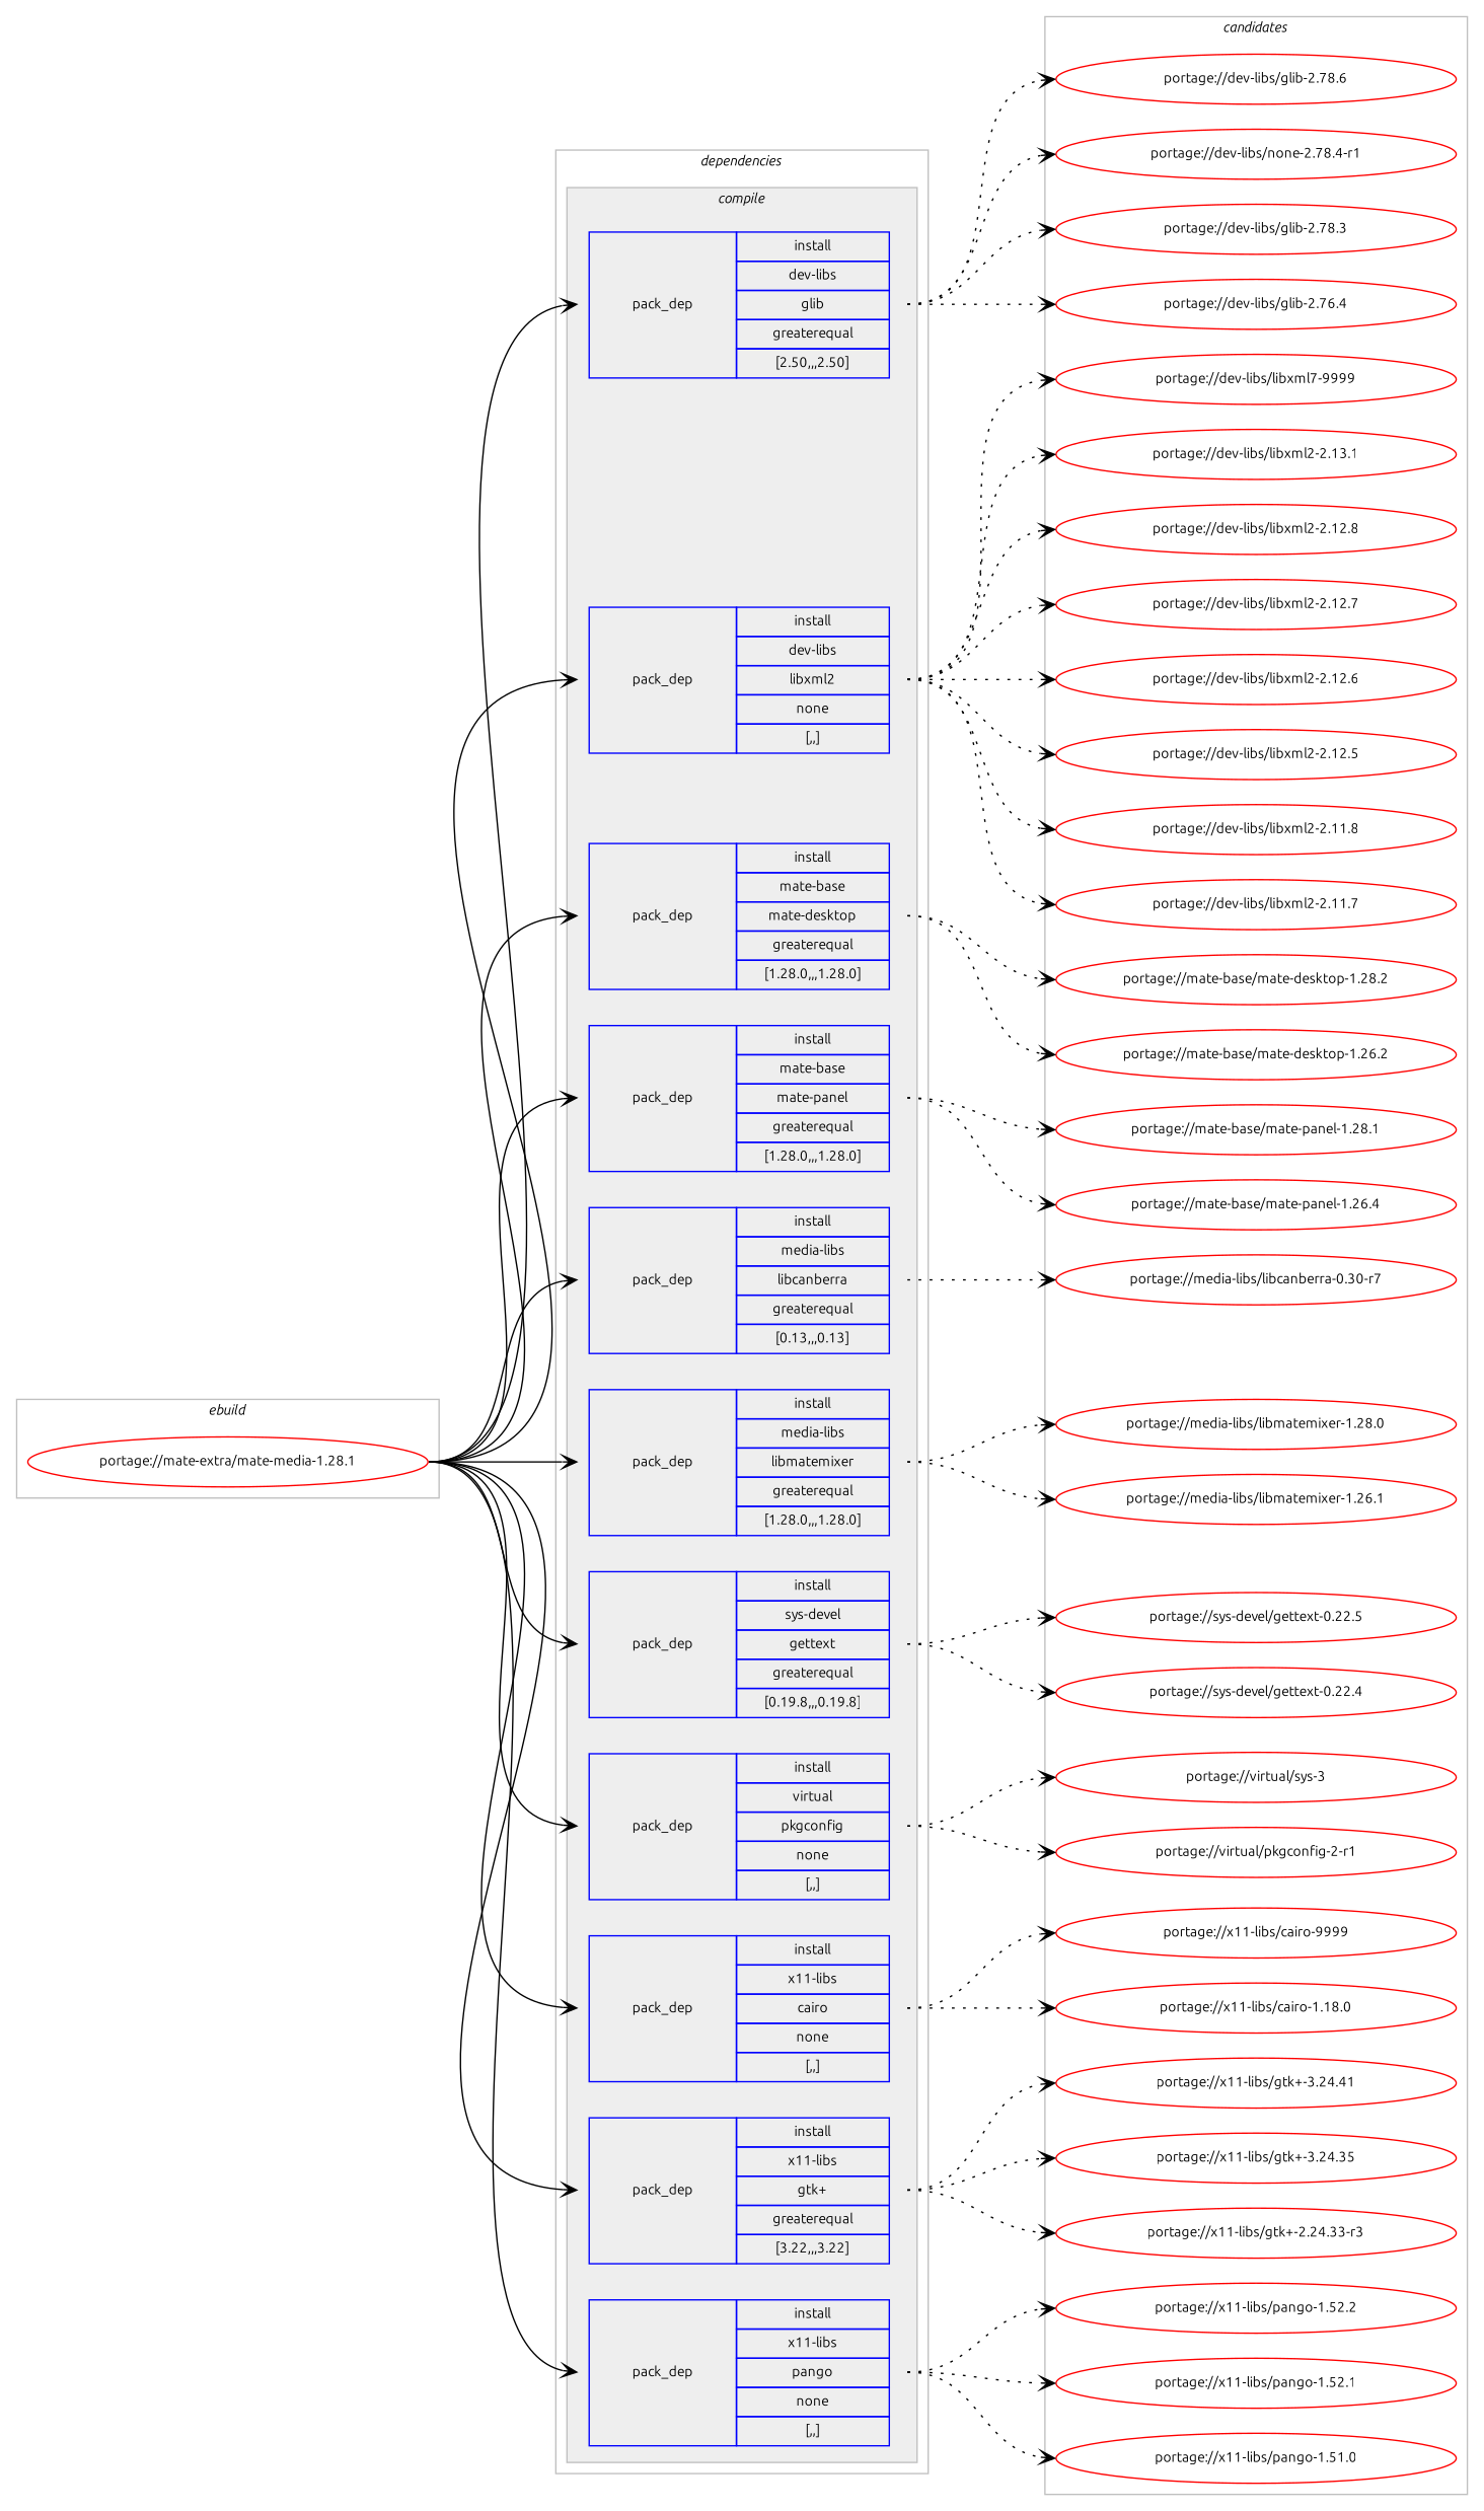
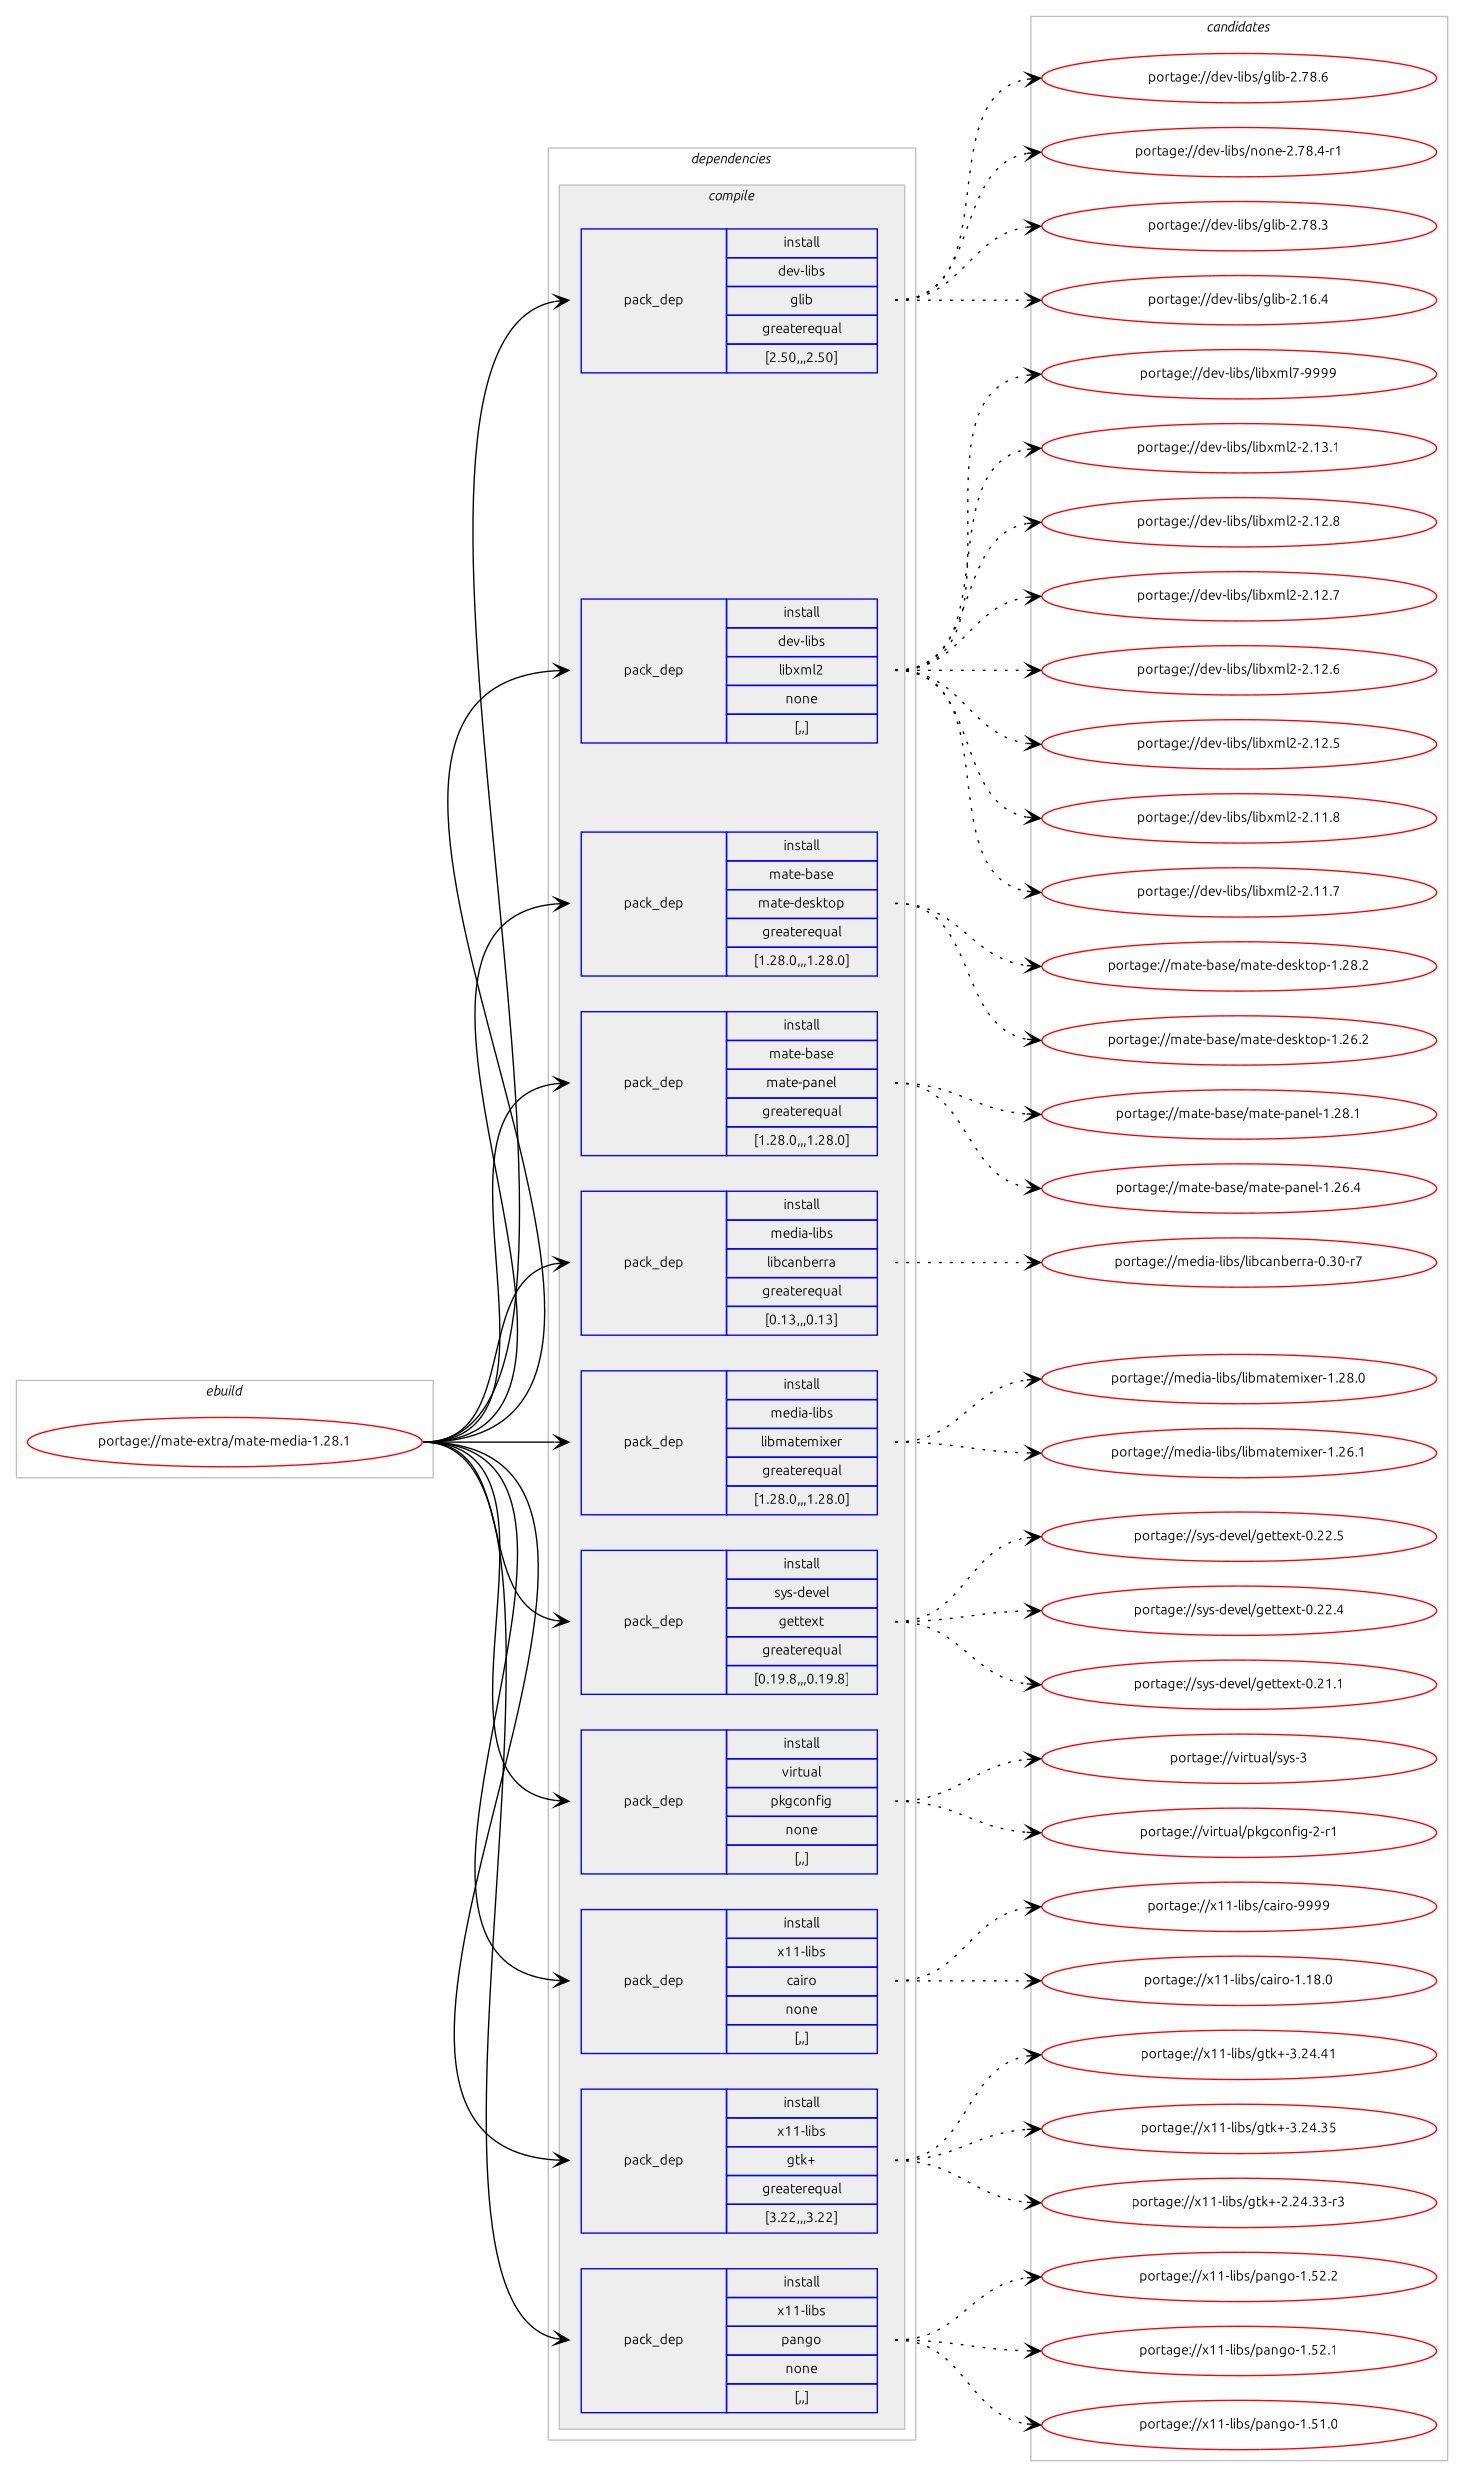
  digraph {
    compound=true
    concentrate=true
    fontname=Ubuntu
    fontsize=10
    newrank=true
    rankdir=LR
    ranksep=1.5
    node [color=red fontname=Ubuntu fontsize=10]
    edge [arrowhead=vee fontname=Ubuntu headport=w style=dotted tailport=e weight=100]
    n1 [label="portage://mate-extra/mate-media-1.28.1" width=4]
    n2 [color=blue label=<<TABLE BORDER="0" CELLBORDER="1" CELLSPACING="0" CELLPADDING="4" WIDTH="220"><TR><TD ROWSPAN="6" CELLPADDING="30">pack_dep</TD></TR><TR><TD WIDTH="110">install</TD></TR><TR><TD>dev-libs</TD></TR><TR><TD>glib</TD></TR><TR><TD>greaterequal</TD></TR><TR><TD>[2.50,,,2.50]</TD></TR></TABLE>> shape=none]
    n3 [color=blue label=<<TABLE BORDER="0" CELLBORDER="1" CELLSPACING="0" CELLPADDING="4" WIDTH="220"><TR><TD ROWSPAN="6" CELLPADDING="30">pack_dep</TD></TR><TR><TD WIDTH="110">install</TD></TR><TR><TD>dev-libs</TD></TR><TR><TD>libxml2</TD></TR><TR><TD>none</TD></TR><TR><TD>[,,]</TD></TR></TABLE>> shape=none]
    n4 [color=blue label=<<TABLE BORDER="0" CELLBORDER="1" CELLSPACING="0" CELLPADDING="4" WIDTH="220"><TR><TD ROWSPAN="6" CELLPADDING="30">pack_dep</TD></TR><TR><TD WIDTH="110">install</TD></TR><TR><TD>mate-base</TD></TR><TR><TD>mate-desktop</TD></TR><TR><TD>greaterequal</TD></TR><TR><TD>[1.28.0,,,1.28.0]</TD></TR></TABLE>> shape=none]
    n5 [color=blue label=<<TABLE BORDER="0" CELLBORDER="1" CELLSPACING="0" CELLPADDING="4" WIDTH="220"><TR><TD ROWSPAN="6" CELLPADDING="30">pack_dep</TD></TR><TR><TD WIDTH="110">install</TD></TR><TR><TD>mate-base</TD></TR><TR><TD>mate-panel</TD></TR><TR><TD>greaterequal</TD></TR><TR><TD>[1.28.0,,,1.28.0]</TD></TR></TABLE>> shape=none]
    n6 [color=blue label=<<TABLE BORDER="0" CELLBORDER="1" CELLSPACING="0" CELLPADDING="4" WIDTH="220"><TR><TD ROWSPAN="6" CELLPADDING="30">pack_dep</TD></TR><TR><TD WIDTH="110">install</TD></TR><TR><TD>media-libs</TD></TR><TR><TD>libcanberra</TD></TR><TR><TD>greaterequal</TD></TR><TR><TD>[0.13,,,0.13]</TD></TR></TABLE>> shape=none]
    n7 [color=blue label=<<TABLE BORDER="0" CELLBORDER="1" CELLSPACING="0" CELLPADDING="4" WIDTH="220"><TR><TD ROWSPAN="6" CELLPADDING="30">pack_dep</TD></TR><TR><TD WIDTH="110">install</TD></TR><TR><TD>media-libs</TD></TR><TR><TD>libmatemixer</TD></TR><TR><TD>greaterequal</TD></TR><TR><TD>[1.28.0,,,1.28.0]</TD></TR></TABLE>> shape=none]
    n8 [color=blue label=<<TABLE BORDER="0" CELLBORDER="1" CELLSPACING="0" CELLPADDING="4" WIDTH="220"><TR><TD ROWSPAN="6" CELLPADDING="30">pack_dep</TD></TR><TR><TD WIDTH="110">install</TD></TR><TR><TD>sys-devel</TD></TR><TR><TD>gettext</TD></TR><TR><TD>greaterequal</TD></TR><TR><TD>[0.19.8,,,0.19.8]</TD></TR></TABLE>> shape=none]
    n9 [color=blue label=<<TABLE BORDER="0" CELLBORDER="1" CELLSPACING="0" CELLPADDING="4" WIDTH="220"><TR><TD ROWSPAN="6" CELLPADDING="30">pack_dep</TD></TR><TR><TD WIDTH="110">install</TD></TR><TR><TD>virtual</TD></TR><TR><TD>pkgconfig</TD></TR><TR><TD>none</TD></TR><TR><TD>[,,]</TD></TR></TABLE>> shape=none]
    n10 [color=blue label=<<TABLE BORDER="0" CELLBORDER="1" CELLSPACING="0" CELLPADDING="4" WIDTH="220"><TR><TD ROWSPAN="6" CELLPADDING="30">pack_dep</TD></TR><TR><TD WIDTH="110">install</TD></TR><TR><TD>x11-libs</TD></TR><TR><TD>cairo</TD></TR><TR><TD>none</TD></TR><TR><TD>[,,]</TD></TR></TABLE>> shape=none]
    n11 [color=blue label=<<TABLE BORDER="0" CELLBORDER="1" CELLSPACING="0" CELLPADDING="4" WIDTH="220"><TR><TD ROWSPAN="6" CELLPADDING="30">pack_dep</TD></TR><TR><TD WIDTH="110">install</TD></TR><TR><TD>x11-libs</TD></TR><TR><TD>gtk+</TD></TR><TR><TD>greaterequal</TD></TR><TR><TD>[3.22,,,3.22]</TD></TR></TABLE>> shape=none]
    n12 [color=blue label=<<TABLE BORDER="0" CELLBORDER="1" CELLSPACING="0" CELLPADDING="4" WIDTH="220"><TR><TD ROWSPAN="6" CELLPADDING="30">pack_dep</TD></TR><TR><TD WIDTH="110">install</TD></TR><TR><TD>x11-libs</TD></TR><TR><TD>pango</TD></TR><TR><TD>none</TD></TR><TR><TD>[,,]</TD></TR></TABLE>> shape=none]
    n13 [label="portage://dev-libs/glib-2.78.6" width=4]
    n14 [label="portage://dev-libs/none-2.78.4-r1" width=4]
    n15 [label="portage://dev-libs/glib-2.78.3" width=4]
-   n16 [label="portage://dev-libs/glib-2.76.4" width=4]
+   n16 [label="portage://dev-libs/glib-2.16.4" width=4]
    n17 [label="portage://dev-libs/libxml7-9999" width=4]
    n18 [label="portage://dev-libs/libxml2-2.13.1" width=4]
    n19 [label="portage://dev-libs/libxml2-2.12.8" width=4]
    n20 [label="portage://dev-libs/libxml2-2.12.7" width=4]
    n21 [label="portage://dev-libs/libxml2-2.12.6" width=4]
    n22 [label="portage://dev-libs/libxml2-2.12.5" width=4]
    n23 [label="portage://dev-libs/libxml2-2.11.8" width=4]
    n24 [label="portage://dev-libs/libxml2-2.11.7" width=4]
    n25 [label="portage://mate-base/mate-desktop-1.28.2" width=4]
    n26 [label="portage://mate-base/mate-desktop-1.26.2" width=4]
    n27 [label="portage://mate-base/mate-panel-1.28.1" width=4]
    n28 [label="portage://mate-base/mate-panel-1.26.4" width=4]
    n29 [label="portage://media-libs/libcanberra-0.30-r7" width=4]
    n30 [label="portage://media-libs/libmatemixer-1.28.0" width=4]
    n31 [label="portage://media-libs/libmatemixer-1.26.1" width=4]
    n32 [label="portage://sys-devel/gettext-0.22.5" width=4]
    n33 [label="portage://sys-devel/gettext-0.22.4" width=4]
+   n34 [label="portage://sys-devel/gettext-0.21.1" width=4]
    n35 [label="portage://virtual/sys-3" width=4]
    n36 [label="portage://virtual/pkgconfig-2-r1" width=4]
    n37 [label="portage://x11-libs/cairo-9999" width=4]
    n38 [label="portage://x11-libs/cairo-1.18.0" width=4]
    n39 [label="portage://x11-libs/gtk+-3.24.41" width=4]
    n40 [label="portage://x11-libs/gtk+-3.24.35" width=4]
    n41 [label="portage://x11-libs/gtk+-2.24.33-r3" width=4]
    n42 [label="portage://x11-libs/pango-1.52.2" width=4]
    n43 [label="portage://x11-libs/pango-1.52.1" width=4]
    n44 [label="portage://x11-libs/pango-1.51.0" width=4]
    subgraph cluster_1 {
      color=gray
      label=<<i>ebuild</i>>
      n1
    }
    subgraph cluster_2 {
      color=gray
      label=<<i>dependencies</i>>
      subgraph cluster_3 {
        color=gray
        fillcolor="#eeeeee"
        label=<<i>compile</i>>
        style=filled
        subgraph sub_4 {
          color=gray
          fillcolor="#eeeeee"
          label=<<i>compile</i>>
          style=filled
          n2
        }
        subgraph sub_5 {
          color=gray
          fillcolor="#eeeeee"
          label=<<i>compile</i>>
          style=filled
          n3
        }
        subgraph sub_6 {
          color=gray
          fillcolor="#eeeeee"
          label=<<i>compile</i>>
          style=filled
          n4
        }
        subgraph sub_7 {
          color=gray
          fillcolor="#eeeeee"
          label=<<i>compile</i>>
          style=filled
          n5
        }
        subgraph sub_8 {
          color=gray
          fillcolor="#eeeeee"
          label=<<i>compile</i>>
          style=filled
          n6
        }
        subgraph sub_9 {
          color=gray
          fillcolor="#eeeeee"
          label=<<i>compile</i>>
          style=filled
          n7
        }
        subgraph sub_10 {
          color=gray
          fillcolor="#eeeeee"
          label=<<i>compile</i>>
          style=filled
          n8
        }
        subgraph sub_11 {
          color=gray
          fillcolor="#eeeeee"
          label=<<i>compile</i>>
          style=filled
          n9
        }
        subgraph sub_12 {
          color=gray
          fillcolor="#eeeeee"
          label=<<i>compile</i>>
          style=filled
          n10
        }
        subgraph sub_13 {
          color=gray
          fillcolor="#eeeeee"
          label=<<i>compile</i>>
          style=filled
          n11
        }
        subgraph sub_14 {
          color=gray
          fillcolor="#eeeeee"
          label=<<i>compile</i>>
          style=filled
          n12
        }
      }
      subgraph cluster_15 {
        color=gray
        fillcolor="#eeeeee"
        label=<<i>run</i>>
        style=filled
      }
      subgraph cluster_16 {
        color=gray
        fillcolor="#eeeeee"
        label=<<i>compile and run</i>>
        style=filled
      }
    }
    subgraph cluster_17 {
      color=gray
      label=<<i>candidates</i>>
      rank=same
      subgraph sub_18 {
        color=black
        label=<<i>candidates</i>>
        nodesep=1
        rank=same
        n13
        n14
        n15
        n16
      }
      subgraph sub_19 {
        color=black
        label=<<i>candidates</i>>
        nodesep=1
        rank=same
        n17
        n18
        n19
        n20
        n21
        n22
        n23
        n24
      }
      subgraph sub_20 {
        color=black
        label=<<i>candidates</i>>
        nodesep=1
        rank=same
        n25
        n26
      }
      subgraph sub_21 {
        color=black
        label=<<i>candidates</i>>
        nodesep=1
        rank=same
        n27
        n28
      }
      subgraph sub_22 {
        color=black
        label=<<i>candidates</i>>
        nodesep=1
        rank=same
        n29
      }
      subgraph sub_23 {
        color=black
        label=<<i>candidates</i>>
        nodesep=1
        rank=same
        n30
        n31
      }
      subgraph sub_24 {
        color=black
        label=<<i>candidates</i>>
        nodesep=1
        rank=same
        n32
        n33
+       n34
      }
      subgraph sub_25 {
        color=black
        label=<<i>candidates</i>>
        nodesep=1
        rank=same
        n35
        n36
      }
      subgraph sub_26 {
        color=black
        label=<<i>candidates</i>>
        nodesep=1
        rank=same
        n37
        n38
      }
      subgraph sub_27 {
        color=black
        label=<<i>candidates</i>>
        nodesep=1
        rank=same
        n39
        n40
        n41
      }
      subgraph sub_28 {
        color=black
        label=<<i>candidates</i>>
        nodesep=1
        rank=same
        n42
        n43
        n44
      }
    }
    n1 -> n2 [style=solid weight=20]
    n1 -> n3 [style=solid weight=20]
    n1 -> n4 [style=solid weight=20]
    n1 -> n5 [style=solid weight=20]
    n1 -> n6 [style=solid weight=20]
    n1 -> n7 [style=solid weight=20]
    n1 -> n8 [style=solid weight=20]
    n1 -> n9 [style=solid weight=20]
    n1 -> n10 [style=solid weight=20]
    n1 -> n11 [style=solid weight=20]
    n1 -> n12 [style=solid weight=20]
    n2 -> n13
    n2 -> n14
    n2 -> n15
    n2 -> n16
    n3 -> n17
    n3 -> n18
    n3 -> n19
    n3 -> n20
    n3 -> n21
    n3 -> n22
    n3 -> n23
    n3 -> n24
    n4 -> n25
    n4 -> n26
    n5 -> n27
    n5 -> n28
    n6 -> n29
    n7 -> n30
    n7 -> n31
    n8 -> n32
    n8 -> n33
+   n8 -> n34
    n9 -> n35
    n9 -> n36
    n10 -> n37
    n10 -> n38
    n11 -> n39
    n11 -> n40
    n11 -> n41
    n12 -> n42
    n12 -> n43
    n12 -> n44
  }
